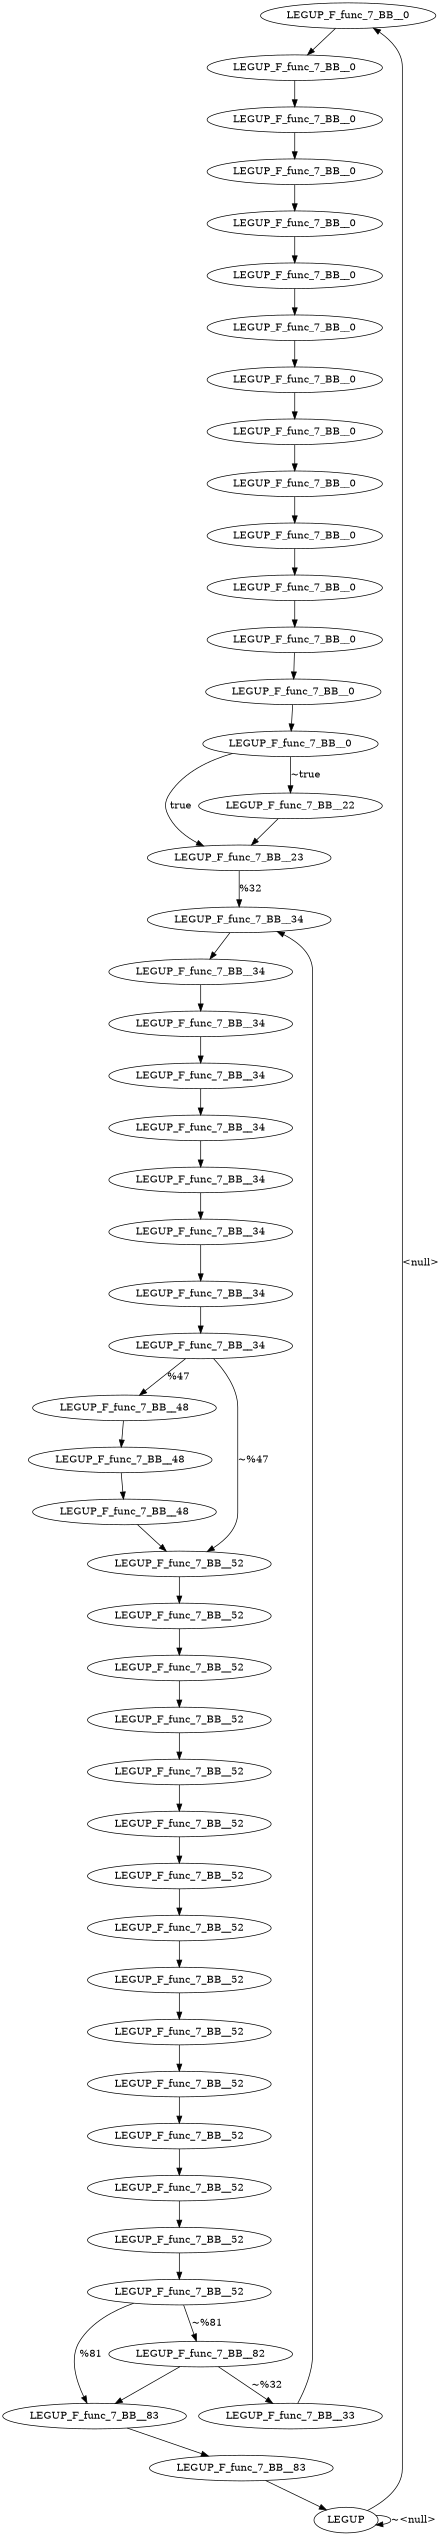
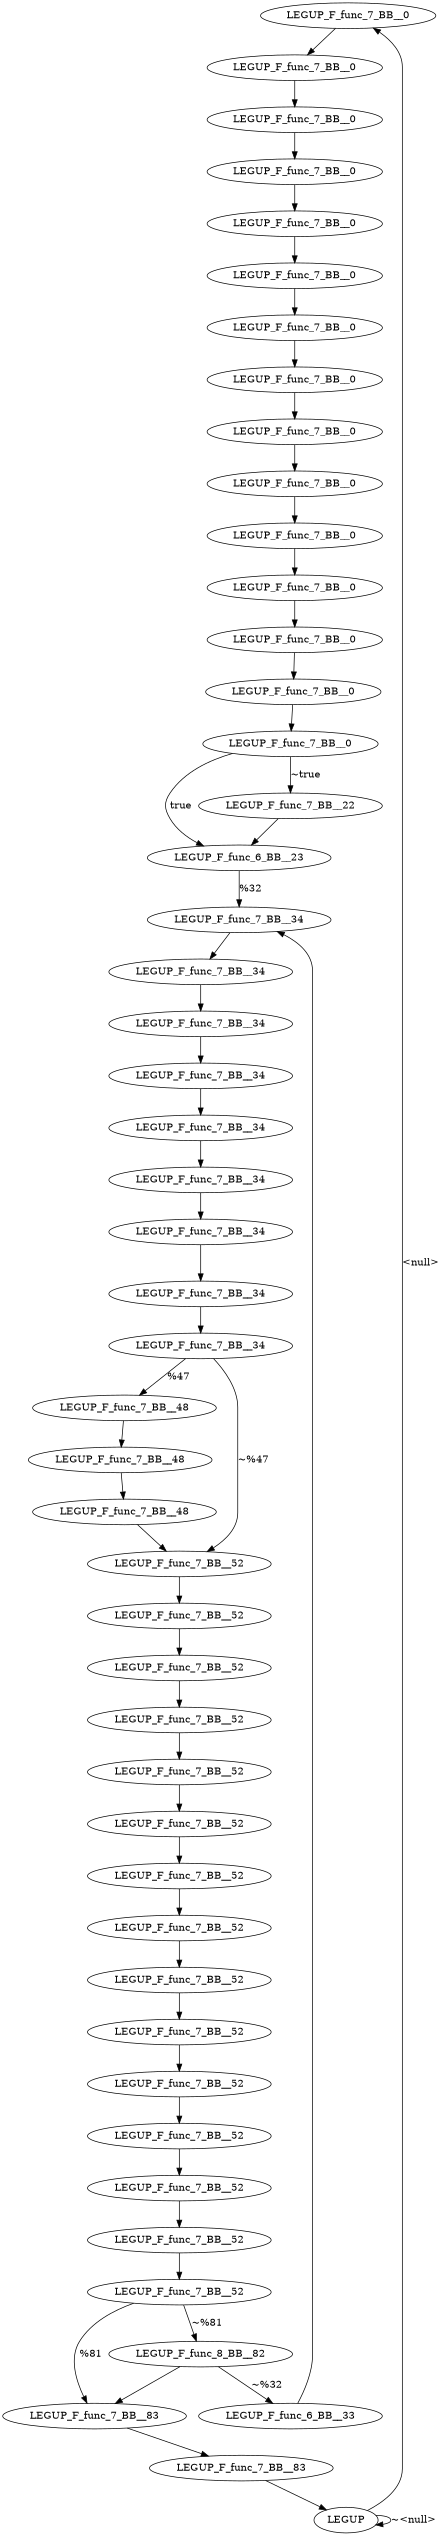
  digraph {
    n1 [label=LEGUP_F_func_7_BB__0]
    n2 [label=LEGUP_F_func_7_BB__0]
    n3 [label=LEGUP_F_func_7_BB__0]
    n4 [label=LEGUP]
    n5 [label=LEGUP_F_func_7_BB__0]
    n6 [label=LEGUP_F_func_7_BB__0]
    n7 [label=LEGUP_F_func_7_BB__0]
    n8 [label=LEGUP_F_func_7_BB__0]
    n9 [label=LEGUP_F_func_7_BB__0]
    n10 [label=LEGUP_F_func_7_BB__0]
    n11 [label=LEGUP_F_func_7_BB__0]
    n12 [label=LEGUP_F_func_7_BB__0]
    n13 [label=LEGUP_F_func_7_BB__0]
    n14 [label=LEGUP_F_func_7_BB__0]
    n15 [label=LEGUP_F_func_7_BB__0]
    n16 [label=LEGUP_F_func_7_BB__0]
-   n17 [label=LEGUP_F_func_7_BB__23]
+   n17 [label=LEGUP_F_func_6_BB__23]
    n18 [label=LEGUP_F_func_7_BB__22]
    n19 [label=LEGUP_F_func_7_BB__34]
    n20 [label=LEGUP_F_func_7_BB__34]
-   n21 [label=LEGUP_F_func_7_BB__33]
+   n21 [label=LEGUP_F_func_6_BB__33]
    n22 [label=LEGUP_F_func_7_BB__34]
    n23 [label=LEGUP_F_func_7_BB__34]
    n24 [label=LEGUP_F_func_7_BB__34]
    n25 [label=LEGUP_F_func_7_BB__34]
    n26 [label=LEGUP_F_func_7_BB__34]
    n27 [label=LEGUP_F_func_7_BB__34]
    n28 [label=LEGUP_F_func_7_BB__34]
    n29 [label=LEGUP_F_func_7_BB__48]
    n30 [label=LEGUP_F_func_7_BB__52]
    n31 [label=LEGUP_F_func_7_BB__48]
    n32 [label=LEGUP_F_func_7_BB__52]
    n33 [label=LEGUP_F_func_7_BB__48]
    n34 [label=LEGUP_F_func_7_BB__52]
    n35 [label=LEGUP_F_func_7_BB__52]
    n36 [label=LEGUP_F_func_7_BB__52]
    n37 [label=LEGUP_F_func_7_BB__52]
    n38 [label=LEGUP_F_func_7_BB__52]
    n39 [label=LEGUP_F_func_7_BB__52]
    n40 [label=LEGUP_F_func_7_BB__52]
    n41 [label=LEGUP_F_func_7_BB__52]
    n42 [label=LEGUP_F_func_7_BB__52]
    n43 [label=LEGUP_F_func_7_BB__52]
    n44 [label=LEGUP_F_func_7_BB__52]
    n45 [label=LEGUP_F_func_7_BB__52]
    n46 [label=LEGUP_F_func_7_BB__52]
    n47 [label=LEGUP_F_func_7_BB__83]
-   n48 [label=LEGUP_F_func_7_BB__82]
+   n48 [label=LEGUP_F_func_8_BB__82]
    n49 [label=LEGUP_F_func_7_BB__83]
    n1 -> n2
    n2 -> n3
    n3 -> n5
    n4 -> n1 [label="<null>"]
    n4 -> n4 [label="~<null>"]
    n5 -> n6
    n6 -> n7
    n7 -> n8
    n8 -> n9
    n9 -> n10
    n10 -> n11
    n11 -> n12
    n12 -> n13
    n13 -> n14
    n14 -> n15
    n15 -> n16
    n16 -> n17 [label=true]
    n16 -> n18 [label="~true"]
    n17 -> n19 [label="%32"]
    n18 -> n17
    n19 -> n20
    n20 -> n22
    n21 -> n19
    n22 -> n23
    n23 -> n24
    n24 -> n25
    n25 -> n26
    n26 -> n27
    n27 -> n28
    n28 -> n29 [label="%47"]
    n28 -> n30 [label="~%47"]
    n29 -> n31
    n30 -> n32
    n31 -> n33
    n32 -> n34
    n33 -> n30
    n34 -> n35
    n35 -> n36
    n36 -> n37
    n37 -> n38
    n38 -> n39
    n39 -> n40
    n40 -> n41
    n41 -> n42
    n42 -> n43
    n43 -> n44
    n44 -> n45
    n45 -> n46
    n46 -> n47 [label="%81"]
    n46 -> n48 [label="~%81"]
    n47 -> n49
    n48 -> n21 [label="~%32"]
    n48 -> n47
    n49 -> n4
  }
